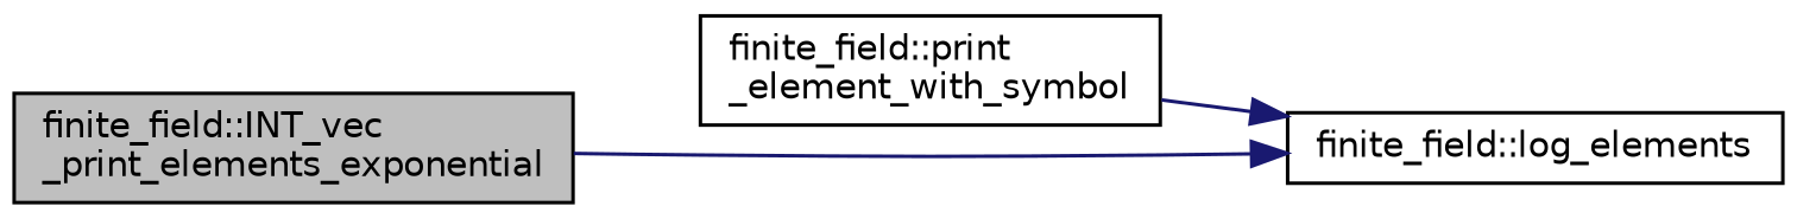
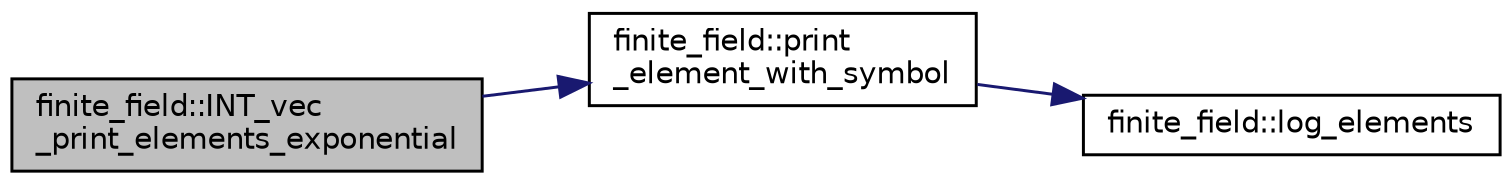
  digraph {
    rankdir=LR
    node [color=black fillcolor=white fontname=Helvetica fontsize=10 shape=record style=filled]
    edge [color=midnightblue fontname=Helvetica fontsize=10 labelfontname=Helvetica labelfontsize=10 style=solid]
    n1 [fillcolor=grey75 fontcolor=black height=0.2 label="finite_field::INT_vec\l_print_elements_exponential" width=0.4]
    n2 [height=0.2 label="finite_field::print\l_element_with_symbol" width=0.4]
    n3 [height=0.2 label="finite_field::log_elements" width=0.4]
-   n1 -> n3
+   n1 -> n2
    n2 -> n3
  }
